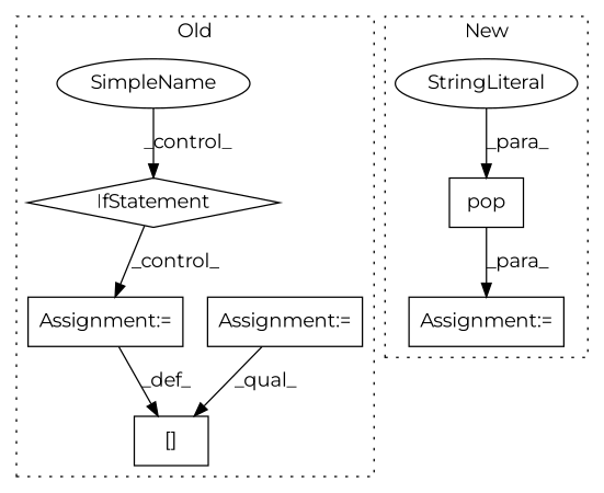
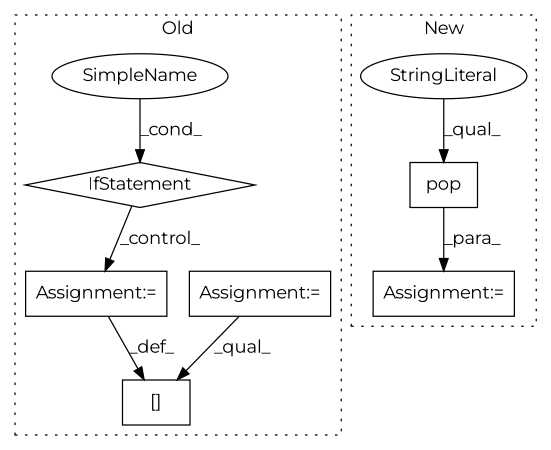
  digraph {
    fontname=Montserrat
    node [a=7 fontname=Montserrat l=1 shape=box]
    edge [fontname=Montserrat]
    n1 [label="Assignment:=" s=1582]
    n2 [a=2 l="8,1" label="[]" s="1736,1747"]
    n3 [label="Assignment:=" s=1748]
    n4 [a=25 l="4,2" label=IfStatement s="1678,1700" shape=diamond]
    n5 [a=42 label=SimpleName shape=ellipse l=""]
    n6 [a=32 l="4,1" label=pop s="724,751"]
    n7 [a=45 l=11 label=StringLiteral s=728 shape=ellipse]
    n8 [label="Assignment:=" s=712]
    subgraph cluster_1 {
      label=Old
      style=dotted
      n1
      n2
      n3
      n4
      n5
    }
    subgraph cluster_2 {
      label=New
      style=dotted
      n6
      n7
      n8
    }
    n1 -> n2 [label=_qual_]
    n3 -> n2 [label=_def_]
    n4 -> n3 [label=_control_]
-   n5 -> n4 [label=_control_]
+   n5 -> n4 [label=_cond_]
    n6 -> n8 [label=_para_]
-   n7 -> n6 [label=_para_]
+   n7 -> n6 [label=_qual_]
  }
